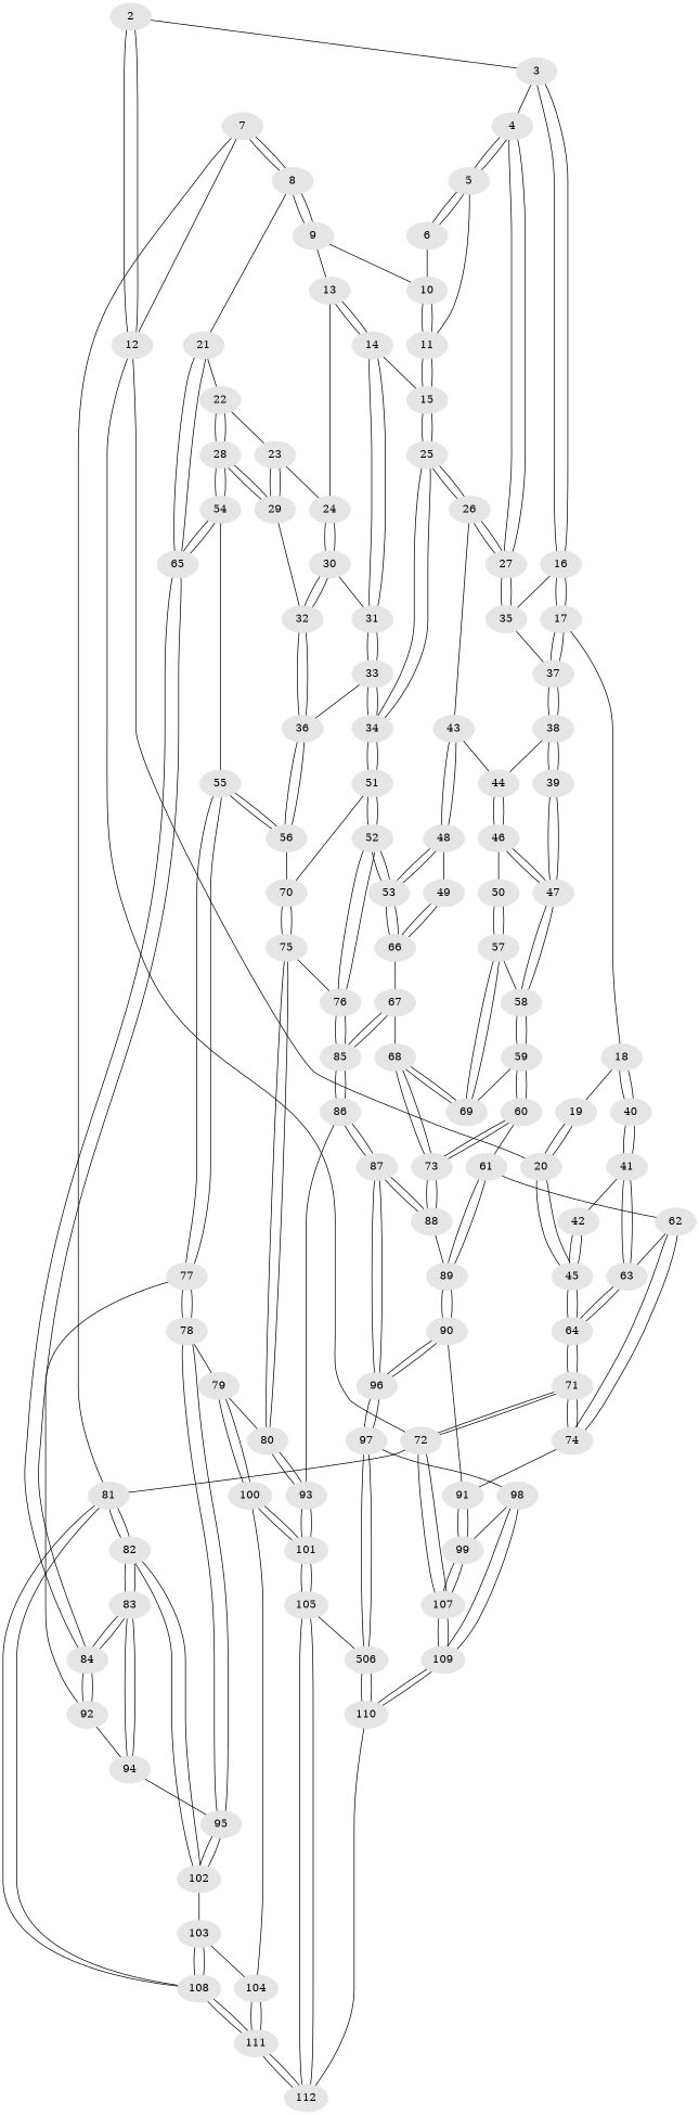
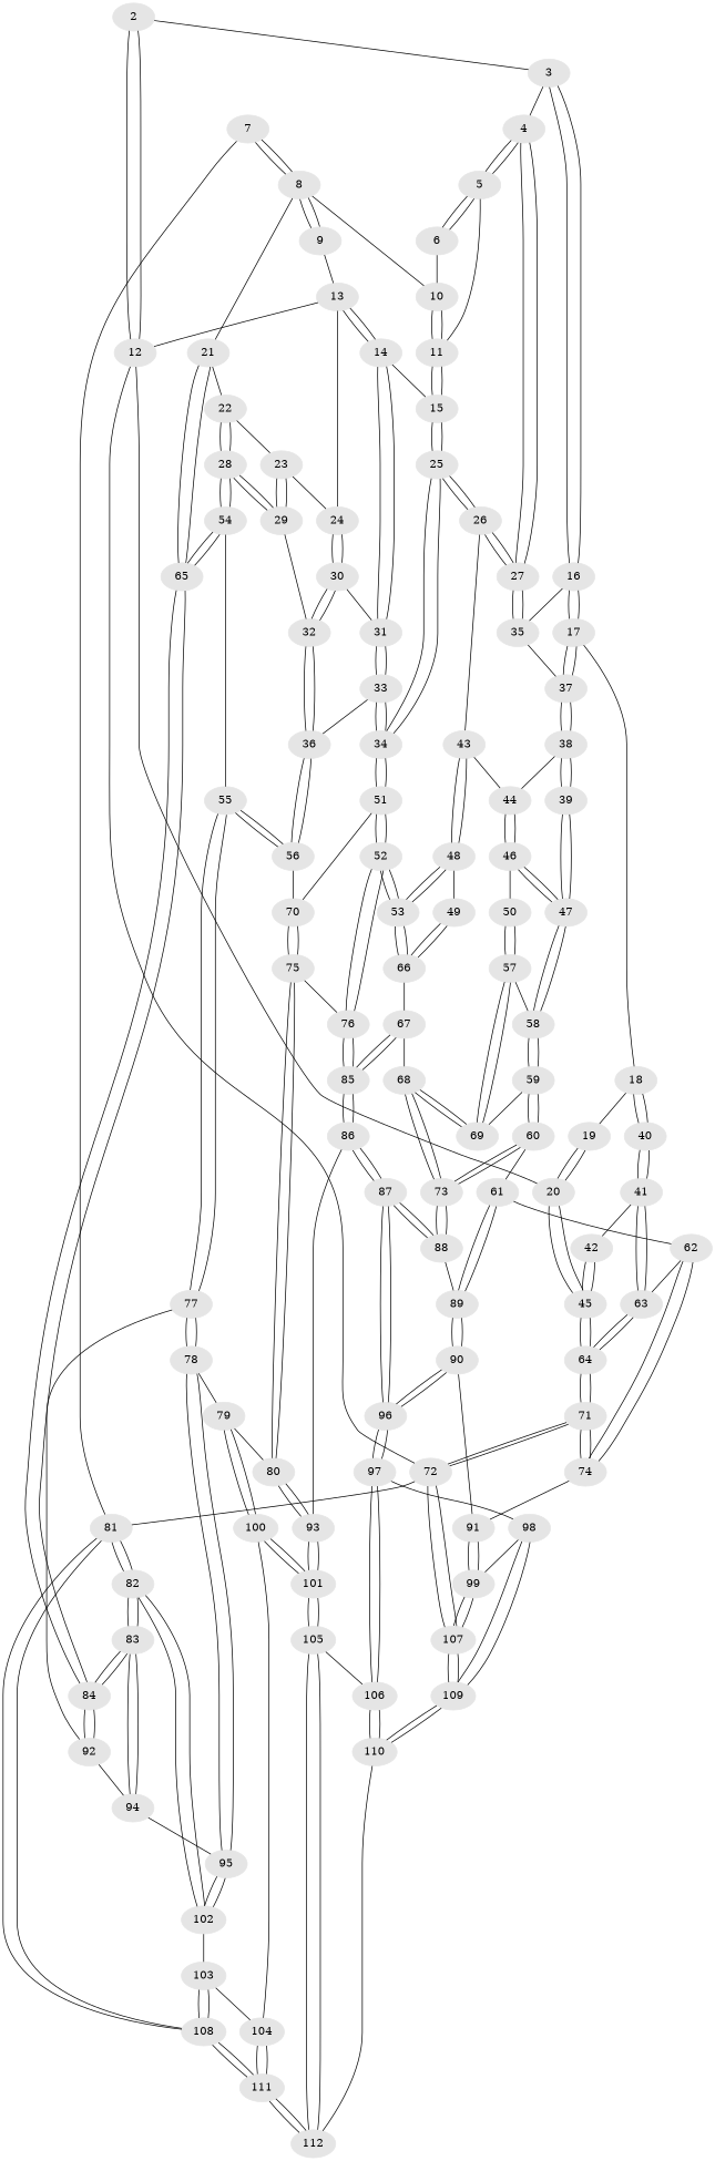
  graph {
    node [color=gray90 style=filled]
    2
    3
    12
    7
    8
    81
    4
    16
    20
    72
    5
    27
    17
    35
    6
    11
    10
    15
    9
    21
    82
    108
    13
    22
    65
    14
    24
    25
    45
    107
    31
    30
    33
    26
    34
    18
    37
    19
    40
    38
    41
    42
    64
    23
    28
    84
    29
    54
    32
    43
    51
    44
    48
    55
    36
    56
    52
    70
    39
    47
    46
    58
    63
    49
    53
    50
    71
    57
    59
    66
    67
    69
    76
    75
    85
    77
    78
    92
    60
    61
    73
    62
    89
    88
    74
    90
    91
    68
    86
    80
    109
    99
    93
    79
    95
    94
    100
    102
    101
    104
    83
    111
    103
    87
    96
    97
    105
    98
-   106 [label=506]
+   106
    110
    112
    2 -- 3
    2 -- 12
    2 -- 12
    3 -- 4
    3 -- 16
    3 -- 16
    12 -- 20
    12 -- 72
-   7 -- 12
+   13 -- 12
    7 -- 8
    7 -- 8
    7 -- 81
    8 -- 9
    8 -- 9
    8 -- 21
    81 -- 82
    81 -- 82
    81 -- 108
    81 -- 108
    4 -- 5
    4 -- 5
    4 -- 27
    4 -- 27
    16 -- 17
    16 -- 17
    16 -- 35
    20 -- 45
    20 -- 45
    72 -- 81
    72 -- 107
    72 -- 107
    5 -- 6
    5 -- 6
    5 -- 11
    27 -- 35
    27 -- 35
    17 -- 18
    17 -- 37
    17 -- 37
    35 -- 37
    6 -- 10
    11 -- 15
    11 -- 15
    10 -- 11
    10 -- 11
    15 -- 25
    15 -- 25
-   9 -- 10
+   8 -- 10
    9 -- 13
    21 -- 22
    21 -- 65
    21 -- 65
    82 -- 102
    82 -- 102
    82 -- 83
    82 -- 83
    108 -- 111
    108 -- 111
    13 -- 14
    13 -- 14
    13 -- 24
    22 -- 23
    22 -- 28
    22 -- 28
    65 -- 84
    65 -- 84
    14 -- 15
    14 -- 31
    14 -- 31
    24 -- 30
    24 -- 30
    25 -- 26
    25 -- 26
    25 -- 34
    25 -- 34
    45 -- 64
    45 -- 64
    107 -- 109
    107 -- 109
    31 -- 33
    31 -- 33
    30 -- 31
    30 -- 32
    30 -- 32
    33 -- 34
    33 -- 34
    33 -- 36
    26 -- 27
    26 -- 27
    26 -- 43
    34 -- 51
    34 -- 51
    18 -- 19
    18 -- 40
    18 -- 40
    37 -- 38
    37 -- 38
    19 -- 20
    19 -- 20
    40 -- 41
    40 -- 41
    38 -- 44
    38 -- 39
    38 -- 39
    41 -- 42
    41 -- 63
    41 -- 63
    42 -- 45
    42 -- 45
    64 -- 71
    64 -- 71
    23 -- 24
    23 -- 29
    23 -- 29
    28 -- 29
    28 -- 29
    28 -- 54
    28 -- 54
    84 -- 92
    84 -- 92
    29 -- 32
    54 -- 65
    54 -- 65
    54 -- 55
    32 -- 36
    32 -- 36
    43 -- 44
    43 -- 48
    43 -- 48
    51 -- 52
    51 -- 52
    51 -- 70
    44 -- 46
    44 -- 46
    48 -- 49
    48 -- 53
    48 -- 53
    55 -- 56
    55 -- 56
    55 -- 77
    55 -- 77
    36 -- 56
    36 -- 56
    56 -- 70
    52 -- 53
    52 -- 53
    52 -- 76
    52 -- 76
    70 -- 75
    70 -- 75
    39 -- 47
    39 -- 47
    47 -- 58
    47 -- 58
    46 -- 47
    46 -- 47
    46 -- 50
    58 -- 59
    58 -- 59
    63 -- 64
    63 -- 64
    49 -- 66
    49 -- 66
    53 -- 66
    53 -- 66
    50 -- 57
    50 -- 57
    71 -- 72
    71 -- 72
    71 -- 74
    71 -- 74
    57 -- 58
    57 -- 69
    57 -- 69
    59 -- 69
    59 -- 60
    59 -- 60
    66 -- 67
    67 -- 85
    67 -- 85
    67 -- 68
    76 -- 85
    76 -- 85
    75 -- 76
    75 -- 80
    75 -- 80
    85 -- 86
    85 -- 86
    77 -- 78
    77 -- 78
    77 -- 92
    78 -- 79
    78 -- 95
    78 -- 95
    92 -- 94
    60 -- 61
    60 -- 73
    60 -- 73
    61 -- 62
    61 -- 89
    61 -- 89
    73 -- 88
    73 -- 88
    62 -- 63
    62 -- 74
    62 -- 74
    89 -- 90
    89 -- 90
    88 -- 89
    74 -- 91
    90 -- 91
    90 -- 96
    90 -- 96
    91 -- 99
    91 -- 99
    68 -- 69
    68 -- 69
    68 -- 73
    68 -- 73
    86 -- 93
    86 -- 87
    86 -- 87
    80 -- 93
    80 -- 93
    109 -- 110
    109 -- 110
    99 -- 107
    99 -- 107
    93 -- 101
    93 -- 101
    79 -- 80
    79 -- 100
    79 -- 100
    95 -- 102
    95 -- 102
    94 -- 95
    100 -- 101
    100 -- 101
    100 -- 104
    102 -- 103
    101 -- 105
    101 -- 105
    104 -- 111
    104 -- 111
    83 -- 84
    83 -- 84
    83 -- 94
    83 -- 94
    111 -- 112
    111 -- 112
    103 -- 108
    103 -- 108
    103 -- 104
    87 -- 88
    87 -- 88
    87 -- 96
    87 -- 96
    96 -- 97
    96 -- 97
    97 -- 98
    97 -- 106
    97 -- 106
    105 -- 106
    105 -- 112
    105 -- 112
    98 -- 109
    98 -- 109
    98 -- 99
    106 -- 110
    106 -- 110
    110 -- 112
  }
